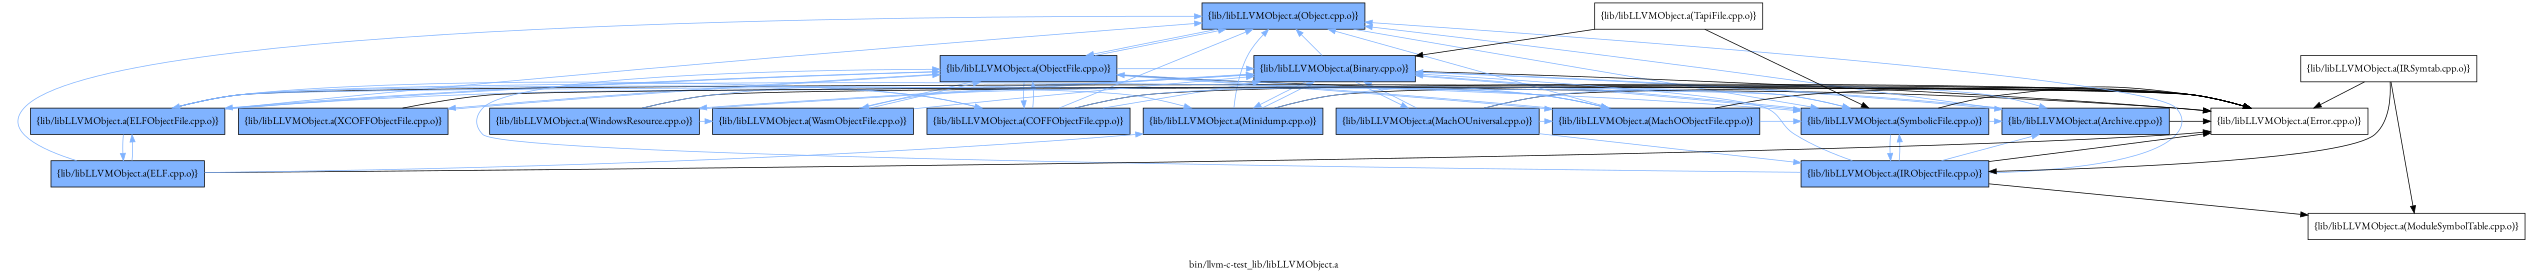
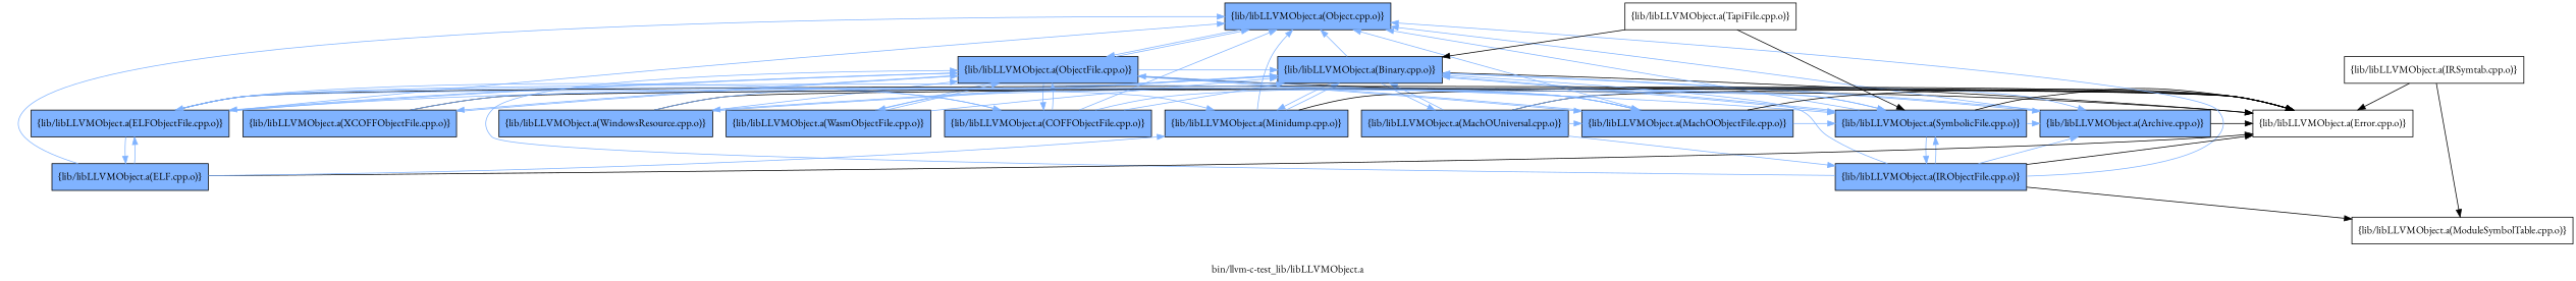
  digraph {
    fontname="EB Garamond"
    label="bin/llvm-c-test_lib/libLLVMObject.a"
    rankdir=TB
    node [fillcolor="0.600000 0.5 1" fontname="EB Garamond" group=1 shape=box style=filled]
    edge [color="0.600000 0.5 1" fontname="EB Garamond"]
    n1 [label="{lib/libLLVMObject.a(Object.cpp.o)}"]
    n2 [label="{lib/libLLVMObject.a(Binary.cpp.o)}"]
    n3 [label="{lib/libLLVMObject.a(ObjectFile.cpp.o)}"]
    n4 [group=0 label="{lib/libLLVMObject.a(Error.cpp.o)}" fillcolor="" style=""]
    n5 [label="{lib/libLLVMObject.a(Archive.cpp.o)}"]
    n6 [label="{lib/libLLVMObject.a(MachOUniversal.cpp.o)}"]
    n7 [label="{lib/libLLVMObject.a(Minidump.cpp.o)}"]
    n8 [label="{lib/libLLVMObject.a(SymbolicFile.cpp.o)}"]
    n9 [label="{lib/libLLVMObject.a(WindowsResource.cpp.o)}"]
    n10 [label="{lib/libLLVMObject.a(MachOObjectFile.cpp.o)}"]
    n11 [label="{lib/libLLVMObject.a(ELFObjectFile.cpp.o)}"]
    n12 [label="{lib/libLLVMObject.a(COFFObjectFile.cpp.o)}"]
    n13 [label="{lib/libLLVMObject.a(WasmObjectFile.cpp.o)}"]
    n14 [label="{lib/libLLVMObject.a(XCOFFObjectFile.cpp.o)}"]
    n15 [label="{lib/libLLVMObject.a(IRObjectFile.cpp.o)}"]
    n16 [label="{lib/libLLVMObject.a(ELF.cpp.o)}"]
    n17 [group=0 label="{lib/libLLVMObject.a(ModuleSymbolTable.cpp.o)}" fillcolor="" style=""]
    n18 [group=0 label="{lib/libLLVMObject.a(IRSymtab.cpp.o)}" fillcolor="" style=""]
    n19 [group=0 label="{lib/libLLVMObject.a(TapiFile.cpp.o)}" fillcolor="" style=""]
    subgraph sub_1 {
      rank=same
      n1
    }
    subgraph sub_2 {
      rank=same
      n2
      n3
    }
    subgraph sub_3 {
      rank=same
      n4
      n5
      n6
      n7
      n8
      n9
      n10
      n11
      n12
      n13
      n14
    }
    subgraph sub_4 {
      rank=same
      n15
      n16
    }
    subgraph sub_5 {
      rank=same
      n17
    }
    subgraph sub_6 {
      rank=same
      n1
    }
    subgraph sub_7 {
      rank=same
      n2
      n3
    }
    subgraph sub_8 {
      rank=same
      n4
      n5
      n6
      n7
      n8
      n9
      n10
      n11
      n12
      n13
      n14
    }
    subgraph sub_9 {
      rank=same
      n15
      n16
    }
    subgraph sub_10 {
      rank=same
      n17
    }
    n1 -> n3
    n2 -> n1
    n2 -> n4 [color=""]
    n2 -> n5
    n2 -> n6
    n2 -> n7
    n2 -> n8
    n2 -> n9
    n3 -> n1
    n3 -> n2
    n3 -> n4 [color=""]
    n3 -> n8
    n3 -> n10
    n3 -> n11
    n3 -> n12
    n3 -> n13
    n3 -> n14
    n5 -> n1
    n5 -> n2
    n5 -> n4 [color=""]
    n6 -> n2
    n6 -> n4 [color=""]
    n6 -> n5
    n6 -> n10
    n6 -> n15
    n7 -> n1
    n7 -> n2
    n7 -> n4 [color=""]
-   n1 -> n8
+   n8 -> n1
    n8 -> n2
    n8 -> n4 [color=""]
    n8 -> n5
    n8 -> n15
    n9 -> n2
    n9 -> n4 [color=""]
    n9 -> n12
-   n9 -> n13
+   n9 -> n3
    n10 -> n1
    n10 -> n3
    n10 -> n4 [color=""]
    n10 -> n8
    n11 -> n1
    n11 -> n2
    n11 -> n3
    n11 -> n4 [color=""]
    n11 -> n7
    n11 -> n8
    n11 -> n10
    n11 -> n16
    n12 -> n1
    n12 -> n2
    n12 -> n3
-   n12 -> n4 [color=""]
    n12 -> n10
    n12 -> n11
    n13 -> n2
    n13 -> n3
    n13 -> n8
    n14 -> n3
    n14 -> n4 [color=""]
-   n7 -> n10
+   n14 -> n10
    n15 -> n1
    n15 -> n2
    n15 -> n3
    n15 -> n4 [color=""]
    n15 -> n5
    n15 -> n8
    n15 -> n17 [color=""]
    n16 -> n1
    n16 -> n4 [color=""]
    n16 -> n7
    n16 -> n11
    n18 -> n4 [color=""]
-   n18 -> n15 [color=""]
    n18 -> n17 [color=""]
    n19 -> n2 [color=""]
    n19 -> n8 [color=""]
  }
